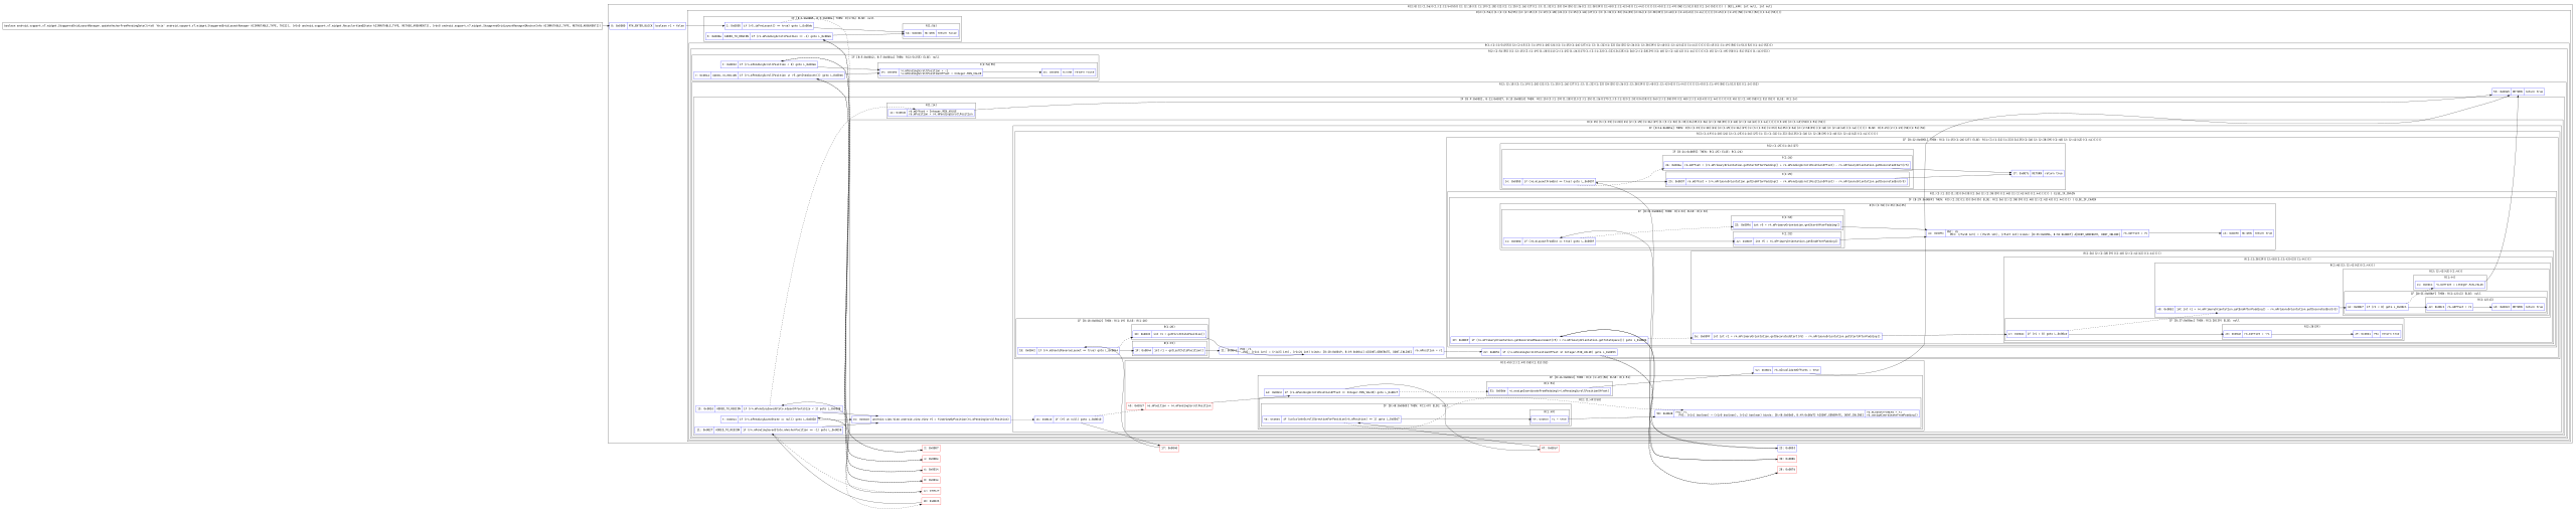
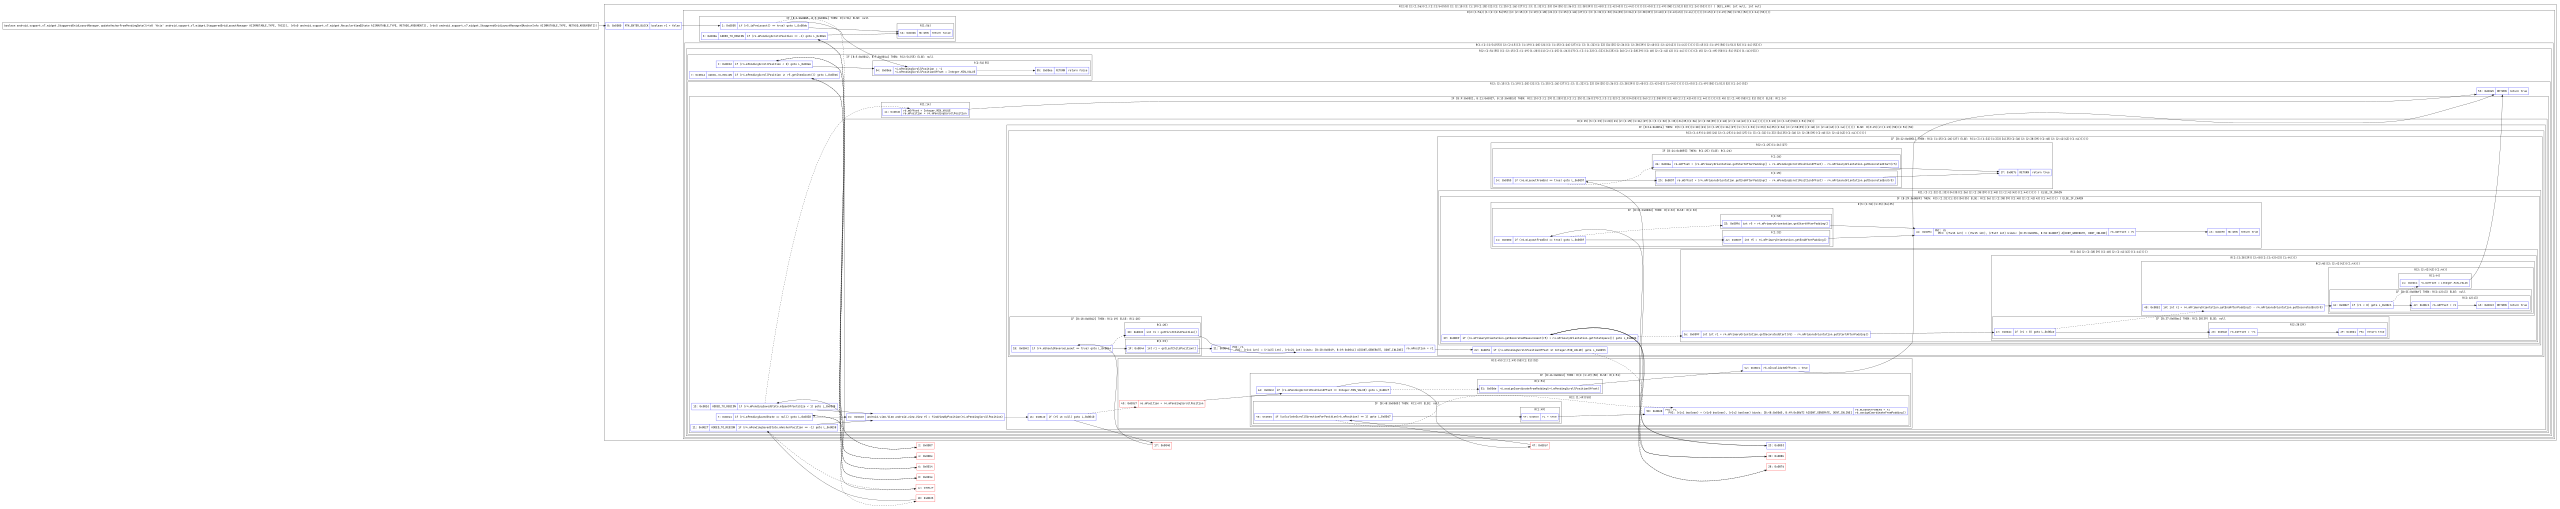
  digraph {
    fontname="JetBrains Mono"
    rankdir=LR
    node [color=blue fontname="JetBrains Mono" shape=record]
    edge [fontname="JetBrains Mono"]
    n1 [label="{56\:\ 0x00eb|RETURN\l|return false\l}"]
    n2 [label="{1\:\ 0x0005|if (r5.isPreLayout() == true) goto L_0x00eb\l}"]
    n3 [label="{3\:\ 0x000a|ADDED_TO_REGION\l|if (r4.mPendingScrollPosition == \-1) goto L_0x00eb\l}"]
    n4 [label="{54\:\ 0x00e6|r4.mPendingScrollPosition = \-1\lr4.mPendingScrollPositionOffset = Integer.MIN_VALUE\l}"]
    n5 [label="{55\:\ 0x00ea|RETURN\l|return false\l}"]
    n6 [label="{5\:\ 0x0012|if (r4.mPendingScrollPosition \< 0) goto L_0x00e6\l}"]
    n7 [label="{7\:\ 0x001a|ADDED_TO_REGION\l|if (r4.mPendingScrollPosition \>= r5.getItemCount()) goto L_0x00e6\l}"]
    n8 [label="{19\:\ 0x0044|int r1 = getLastChildPosition()\l}"]
    n9 [label="{20\:\ 0x0049|int r1 = getFirstChildPosition()\l}"]
    n10 [label="{18\:\ 0x0042|if (r4.mShouldReverseLayout == true) goto L_0x0044\l}"]
    n11 [label="{25\:\ 0x0057|r6.mOffset = (r4.mPrimaryOrientation.getEndAfterPadding() \- r4.mPendingScrollPositionOffset) \- r4.mPrimaryOrientation.getDecoratedEnd(r5)\l}"]
    n12 [label="{26\:\ 0x006a|r6.mOffset = (r4.mPrimaryOrientation.getStartAfterPadding() + r4.mPendingScrollPositionOffset) \- r4.mPrimaryOrientation.getDecoratedStart(r5)\l}"]
    n13 [label="{24\:\ 0x0055|if (r6.mLayoutFromEnd == true) goto L_0x0057\l}"]
    n14 [label="{27\:\ 0x007c|RETURN\l|return true\l}"]
    n15 [label="{32\:\ 0x008f|int r5 = r4.mPrimaryOrientation.getEndAfterPadding()\l}"]
    n16 [label="{33\:\ 0x0096|int r5 = r4.mPrimaryOrientation.getStartAfterPadding()\l}"]
    n17 [label="{31\:\ 0x008d|if (r6.mLayoutFromEnd == true) goto L_0x008f\l}"]
    n18 [label="{34\:\ 0x009c|PHI: r5 \l  PHI: (r5v13 int) = (r5v15 int), (r5v17 int) binds: [B:33:0x0096, B:32:0x008f] A[DONT_GENERATE, DONT_INLINE]\l|r6.mOffset = r5\l}"]
    n19 [label="{35\:\ 0x009e|RETURN\l|return true\l}"]
    n20 [label="{38\:\ 0x00ae|r6.mOffset = \-r1\l}"]
    n21 [label="{39\:\ 0x00b1|PHI\l|return true\l}"]
    n22 [label="{37\:\ 0x00ac|if (r1 \< 0) goto L_0x00ae\l}"]
    n23 [label="{42\:\ 0x00c1|r6.mOffset = r1\l}"]
    n24 [label="{43\:\ 0x00c3|RETURN\l|return true\l}"]
    n25 [label="{41\:\ 0x00bf|if (r1 \< 0) goto L_0x00c1\l}"]
    n26 [label="{44\:\ 0x00c4|r6.mOffset = Integer.MIN_VALUE\l}"]
    n27 [label="{40\:\ 0x00b2|int int r1 = r4.mPrimaryOrientation.getEndAfterPadding() \- r4.mPrimaryOrientation.getDecoratedEnd(r5)\l}"]
    n28 [label="{36\:\ 0x009f|int int r1 = r4.mPrimaryOrientation.getDecoratedStart(r5) \- r4.mPrimaryOrientation.getStartAfterPadding()\l}"]
    n29 [label="{29\:\ 0x0089|if (r4.mPrimaryOrientation.getDecoratedMeasurement(r5) \> r4.mPrimaryOrientation.getTotalSpace()) goto L_0x008b\l}"]
    n30 [label="{22\:\ 0x0051|if (r4.mPendingScrollPositionOffset != Integer.MIN_VALUE) goto L_0x0053\l}"]
    n31 [label="{21\:\ 0x004d|PHI: r1 \l  PHI: (r1v4 int) = (r1v23 int), (r1v24 int) binds: [B:20:0x0049, B:19:0x0044] A[DONT_GENERATE, DONT_INLINE]\l|r6.mPosition = r1\l}"]
    n32 [label="{49\:\ 0x00d7|r1 = true\l}"]
    n33 [label="{48\:\ 0x00d5|if (calculateScrollDirectionForPosition(r6.mPosition) == 1) goto L_0x00d7\l}"]
    n34 [label="{50\:\ 0x00d8|PHI: r1 \l  PHI: (r1v1 boolean) = (r1v0 boolean), (r1v2 boolean) binds: [B:48:0x00d5, B:49:0x00d7] A[DONT_GENERATE, DONT_INLINE]\l|r6.mLayoutFromEnd = r1\lr6.assignCoordinateFromPadding()\l}"]
    n35 [label="{51\:\ 0x00de|r6.assignCoordinateFromPadding(r4.mPendingScrollPositionOffset)\l}"]
    n36 [label="{46\:\ 0x00cd|if (r4.mPendingScrollPositionOffset == Integer.MIN_VALUE) goto L_0x00cf\l}"]
    n37 [color=red label="{45\:\ 0x00c7|r6.mPosition = r4.mPendingScrollPosition\l}"]
    n38 [label="{52\:\ 0x00e3|r6.mInvalidateOffsets = true\l}"]
    n39 [label="{16\:\ 0x003e|if (r5 != null) goto L_0x0040\l}"]
    n40 [label="{15\:\ 0x0038|android.view.View android.view.View r5 = findViewByPosition(r4.mPendingScrollPosition)\l}"]
    n41 [label="{14\:\ 0x0030|r6.mOffset = Integer.MIN_VALUE\lr6.mPosition = r4.mPendingScrollPosition\l}"]
    n42 [label="{9\:\ 0x0021|if (r4.mPendingSavedState == null) goto L_0x0038\l}"]
    n43 [label="{11\:\ 0x0027|ADDED_TO_REGION\l|if (r4.mPendingSavedState.mAnchorPosition == \-1) goto L_0x0038\l}"]
    n44 [label="{13\:\ 0x002d|ADDED_TO_REGION\l|if (r4.mPendingSavedState.mSpanOffsetsSize \< 1) goto L_0x0038\l}"]
    n45 [label="{53\:\ 0x00e5|RETURN\l|return true\l}"]
    n46 [label="{0\:\ 0x0000|MTH_ENTER_BLOCK\l|boolean r1 = false\l}"]
    n47 [color=red label="{2\:\ 0x0007}"]
    n48 [color=red label="{4\:\ 0x000e}"]
    n49 [color=red label="{6\:\ 0x0014}"]
    n50 [color=red label="{8\:\ 0x001e}"]
    n51 [color=red label="{30\:\ 0x008b}"]
    n52 [label="{23\:\ 0x0053}"]
    n53 [color=red label="{28\:\ 0x007d}"]
    n54 [color=red label="{47\:\ 0x00cf}"]
    n55 [color=red label="{17\:\ 0x0040}"]
    n56 [color=red label="{10\:\ 0x0023}"]
    n57 [color=red label="{12\:\ 0x0029}"]
    n58 [label="{boolean android.support.v7.widget.StaggeredGridLayoutManager.updateAnchorFromPendingData((r4v0 'this' android.support.v7.widget.StaggeredGridLayoutManager A[IMMUTABLE_TYPE, THIS]), (r5v0 android.support.v7.widget.RecyclerView$State A[IMMUTABLE_TYPE, METHOD_ARGUMENT]), (r6v0 android.support.v7.widget.StaggeredGridLayoutManager$AnchorInfo A[IMMUTABLE_TYPE, METHOD_ARGUMENT])) }" color=""]
    subgraph cluster_1 {
      label="R(2:0|(2:(1:56)|(1:(2:(2:54|55)|(2:(2:15|(3:(1:19)(1:20)|21|(2:(1:25)(1:26)|27)(1:(3:(1:32)(1:33)|34|35)(2:36|(2:(2:38|39)|(2:40|(2:(2:42|43)|(1:44)))))))(3:45|(2:(1:49)|50)(1:51)|52))(1:14)|53))))) | DECL_VAR: int null, int null\l"
      n46
      subgraph cluster_2 {
        label="R(2:(1:56)|(1:(2:(2:54|55)|(2:(2:15|(3:(1:19)(1:20)|21|(2:(1:25)(1:26)|27)(1:(3:(1:32)(1:33)|34|35)(2:36|(2:(2:38|39)|(2:40|(2:(2:42|43)|(1:44)))))))(3:45|(2:(1:49)|50)(1:51)|52))(1:14)|53))))"
        subgraph cluster_3 {
          label="IF [B:1:0x0005, B:3:0x000a] THEN: R(1:56) ELSE: null"
          n2
          n3
          subgraph cluster_4 {
            label="R(1:56)"
            n1
          }
        }
        subgraph cluster_5 {
          label="R(1:(2:(2:54|55)|(2:(2:15|(3:(1:19)(1:20)|21|(2:(1:25)(1:26)|27)(1:(3:(1:32)(1:33)|34|35)(2:36|(2:(2:38|39)|(2:40|(2:(2:42|43)|(1:44)))))))(3:45|(2:(1:49)|50)(1:51)|52))(1:14)|53)))"
          subgraph cluster_6 {
            label="R(2:(2:54|55)|(2:(2:15|(3:(1:19)(1:20)|21|(2:(1:25)(1:26)|27)(1:(3:(1:32)(1:33)|34|35)(2:36|(2:(2:38|39)|(2:40|(2:(2:42|43)|(1:44)))))))(3:45|(2:(1:49)|50)(1:51)|52))(1:14)|53))"
            subgraph cluster_7 {
              label="IF [B:5:0x0012, B:7:0x001a] THEN: R(2:54|55) ELSE: null"
              n6
              n7
              subgraph cluster_8 {
                label="R(2:54|55)"
                n4
                n5
              }
            }
            subgraph cluster_9 {
              label="R(2:(2:15|(3:(1:19)(1:20)|21|(2:(1:25)(1:26)|27)(1:(3:(1:32)(1:33)|34|35)(2:36|(2:(2:38|39)|(2:40|(2:(2:42|43)|(1:44)))))))(3:45|(2:(1:49)|50)(1:51)|52))(1:14)|53)"
              n45
              subgraph cluster_10 {
                label="IF [B:9:0x0021, B:11:0x0027, B:13:0x002d] THEN: R(2:15|(3:(1:19)(1:20)|21|(2:(1:25)(1:26)|27)(1:(3:(1:32)(1:33)|34|35)(2:36|(2:(2:38|39)|(2:40|(2:(2:42|43)|(1:44)))))))(3:45|(2:(1:49)|50)(1:51)|52)) ELSE: R(1:14)"
                n42
                n43
                n44
                subgraph cluster_11 {
                  label="R(2:15|(3:(1:19)(1:20)|21|(2:(1:25)(1:26)|27)(1:(3:(1:32)(1:33)|34|35)(2:36|(2:(2:38|39)|(2:40|(2:(2:42|43)|(1:44)))))))(3:45|(2:(1:49)|50)(1:51)|52))"
                  n40
                  subgraph cluster_12 {
                    label="IF [B:16:0x003e] THEN: R(3:(1:19)(1:20)|21|(2:(1:25)(1:26)|27)(1:(3:(1:32)(1:33)|34|35)(2:36|(2:(2:38|39)|(2:40|(2:(2:42|43)|(1:44))))))) ELSE: R(3:45|(2:(1:49)|50)(1:51)|52)"
                    n39
                    subgraph cluster_13 {
                      label="R(3:(1:19)(1:20)|21|(2:(1:25)(1:26)|27)(1:(3:(1:32)(1:33)|34|35)(2:36|(2:(2:38|39)|(2:40|(2:(2:42|43)|(1:44)))))))"
                      n31
                      subgraph cluster_14 {
                        label="IF [B:18:0x0042] THEN: R(1:19) ELSE: R(1:20)"
                        n10
                        subgraph cluster_15 {
                          label="R(1:19)"
                          n8
                        }
                        subgraph cluster_16 {
                          label="R(1:20)"
                          n9
                        }
                      }
                      subgraph cluster_17 {
                        label="IF [B:22:0x0051] THEN: R(2:(1:25)(1:26)|27) ELSE: R(1:(3:(1:32)(1:33)|34|35)(2:36|(2:(2:38|39)|(2:40|(2:(2:42|43)|(1:44))))))"
                        n30
                        subgraph cluster_18 {
                          label="R(2:(1:25)(1:26)|27)"
                          n14
                          subgraph cluster_19 {
                            label="IF [B:24:0x0055] THEN: R(1:25) ELSE: R(1:26)"
                            n13
                            subgraph cluster_20 {
                              label="R(1:25)"
                              n11
                            }
                            subgraph cluster_21 {
                              label="R(1:26)"
                              n12
                            }
                          }
                        }
                        subgraph cluster_22 {
                          label="R(1:(3:(1:32)(1:33)|34|35)(2:36|(2:(2:38|39)|(2:40|(2:(2:42|43)|(1:44)))))) | ELSE_IF_CHAIN\l"
                          subgraph cluster_23 {
                            label="IF [B:29:0x0089] THEN: R(3:(1:32)(1:33)|34|35) ELSE: R(2:36|(2:(2:38|39)|(2:40|(2:(2:42|43)|(1:44))))) | ELSE_IF_CHAIN\l"
                            n29
                            subgraph cluster_24 {
                              label="R(3:(1:32)(1:33)|34|35)"
                              n18
                              n19
                              subgraph cluster_25 {
                                label="IF [B:31:0x008d] THEN: R(1:32) ELSE: R(1:33)"
                                n17
                                subgraph cluster_26 {
                                  label="R(1:32)"
                                  n15
                                }
                                subgraph cluster_27 {
                                  label="R(1:33)"
                                  n16
                                }
                              }
                            }
                            subgraph cluster_28 {
                              label="R(2:36|(2:(2:38|39)|(2:40|(2:(2:42|43)|(1:44)))))"
                              n28
                              subgraph cluster_29 {
                                label="R(2:(2:38|39)|(2:40|(2:(2:42|43)|(1:44))))"
                                subgraph cluster_30 {
                                  label="IF [B:37:0x00ac] THEN: R(2:38|39) ELSE: null"
                                  n22
                                  subgraph cluster_31 {
                                    label="R(2:38|39)"
                                    n20
                                    n21
                                  }
                                }
                                subgraph cluster_32 {
                                  label="R(2:40|(2:(2:42|43)|(1:44)))"
                                  n27
                                  subgraph cluster_33 {
                                    label="R(2:(2:42|43)|(1:44))"
                                    subgraph cluster_34 {
                                      label="IF [B:41:0x00bf] THEN: R(2:42|43) ELSE: null"
                                      n25
                                      subgraph cluster_35 {
                                        label="R(2:42|43)"
                                        n23
                                        n24
                                      }
                                    }
                                    subgraph cluster_36 {
                                      label="R(1:44)"
                                      n26
                                    }
                                  }
                                }
                              }
                            }
                          }
                        }
                      }
                    }
                    subgraph cluster_37 {
                      label="R(3:45|(2:(1:49)|50)(1:51)|52)"
                      n37
                      n38
                      subgraph cluster_38 {
                        label="IF [B:46:0x00cd] THEN: R(2:(1:49)|50) ELSE: R(1:51)"
                        n36
                        subgraph cluster_39 {
                          label="R(2:(1:49)|50)"
                          n34
                          subgraph cluster_40 {
                            label="IF [B:48:0x00d5] THEN: R(1:49) ELSE: null"
                            n33
                            subgraph cluster_41 {
                              label="R(1:49)"
                              n32
                            }
                          }
                        }
                        subgraph cluster_42 {
                          label="R(1:51)"
                          n35
                        }
                      }
                    }
                  }
                }
                subgraph cluster_43 {
                  label="R(1:14)"
                  n41
                }
              }
            }
          }
        }
      }
    }
    n2 -> n1
    n2 -> n47 [style=dashed]
    n3 -> n1
    n3 -> n48 [style=dashed]
    n4 -> n5
    n6 -> n4
    n6 -> n49 [style=dashed]
-   n7 -> n4
+   n2 -> n4
    n7 -> n50 [style=dashed]
    n8 -> n31
    n9 -> n31
    n10 -> n8
    n10 -> n9 [style=dashed]
    n11 -> n14
    n12 -> n14
    n13 -> n11
    n13 -> n12 [style=dashed]
    n15 -> n18
    n16 -> n18
    n17 -> n15
    n17 -> n16 [style=dashed]
    n18 -> n19
    n20 -> n21
    n22 -> n20
    n22 -> n27 [style=dashed]
    n23 -> n24
    n25 -> n23
    n25 -> n26 [style=dashed]
    n26 -> n45
    n27 -> n25
    n28 -> n22
    n29 -> n28 [style=dashed]
    n29 -> n51
-   n30 -> n52
+   n29 -> n52
    n30 -> n53 [style=dashed]
    n31 -> n30
    n32 -> n34
    n33 -> n32
    n33 -> n34 [style=dashed]
    n35 -> n38
    n36 -> n35 [style=dashed]
    n36 -> n54
    n37 -> n36
    n38 -> n45
    n39 -> n37 [style=dashed]
    n39 -> n55
    n40 -> n39
    n41 -> n45
    n42 -> n40
    n42 -> n56 [style=dashed]
    n43 -> n40
    n43 -> n57 [style=dashed]
    n44 -> n40
    n44 -> n41 [style=dashed]
    n46 -> n2
    n47 -> n3
    n48 -> n6
    n49 -> n7
    n50 -> n42
    n51 -> n17
    n52 -> n13
    n53 -> n29
    n54 -> n33
    n55 -> n10
    n56 -> n43
    n57 -> n44
    n58 -> n46
  }
